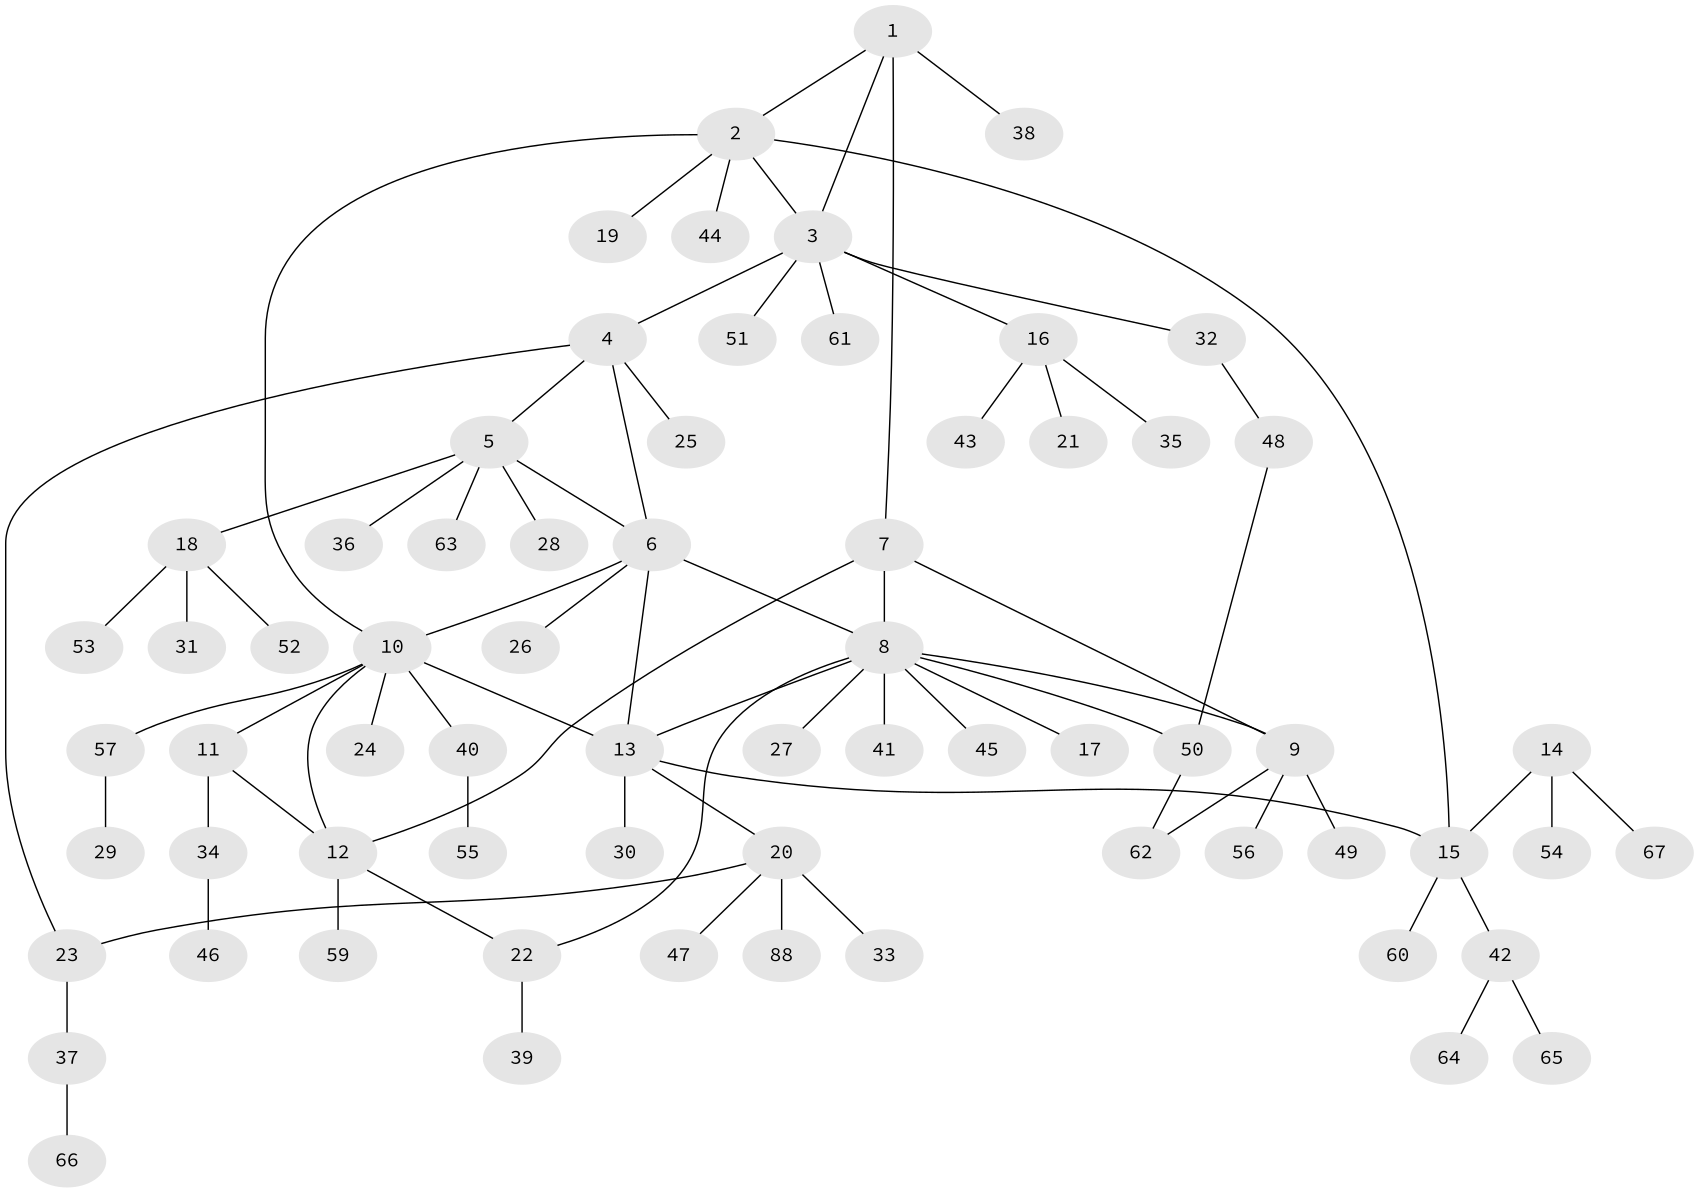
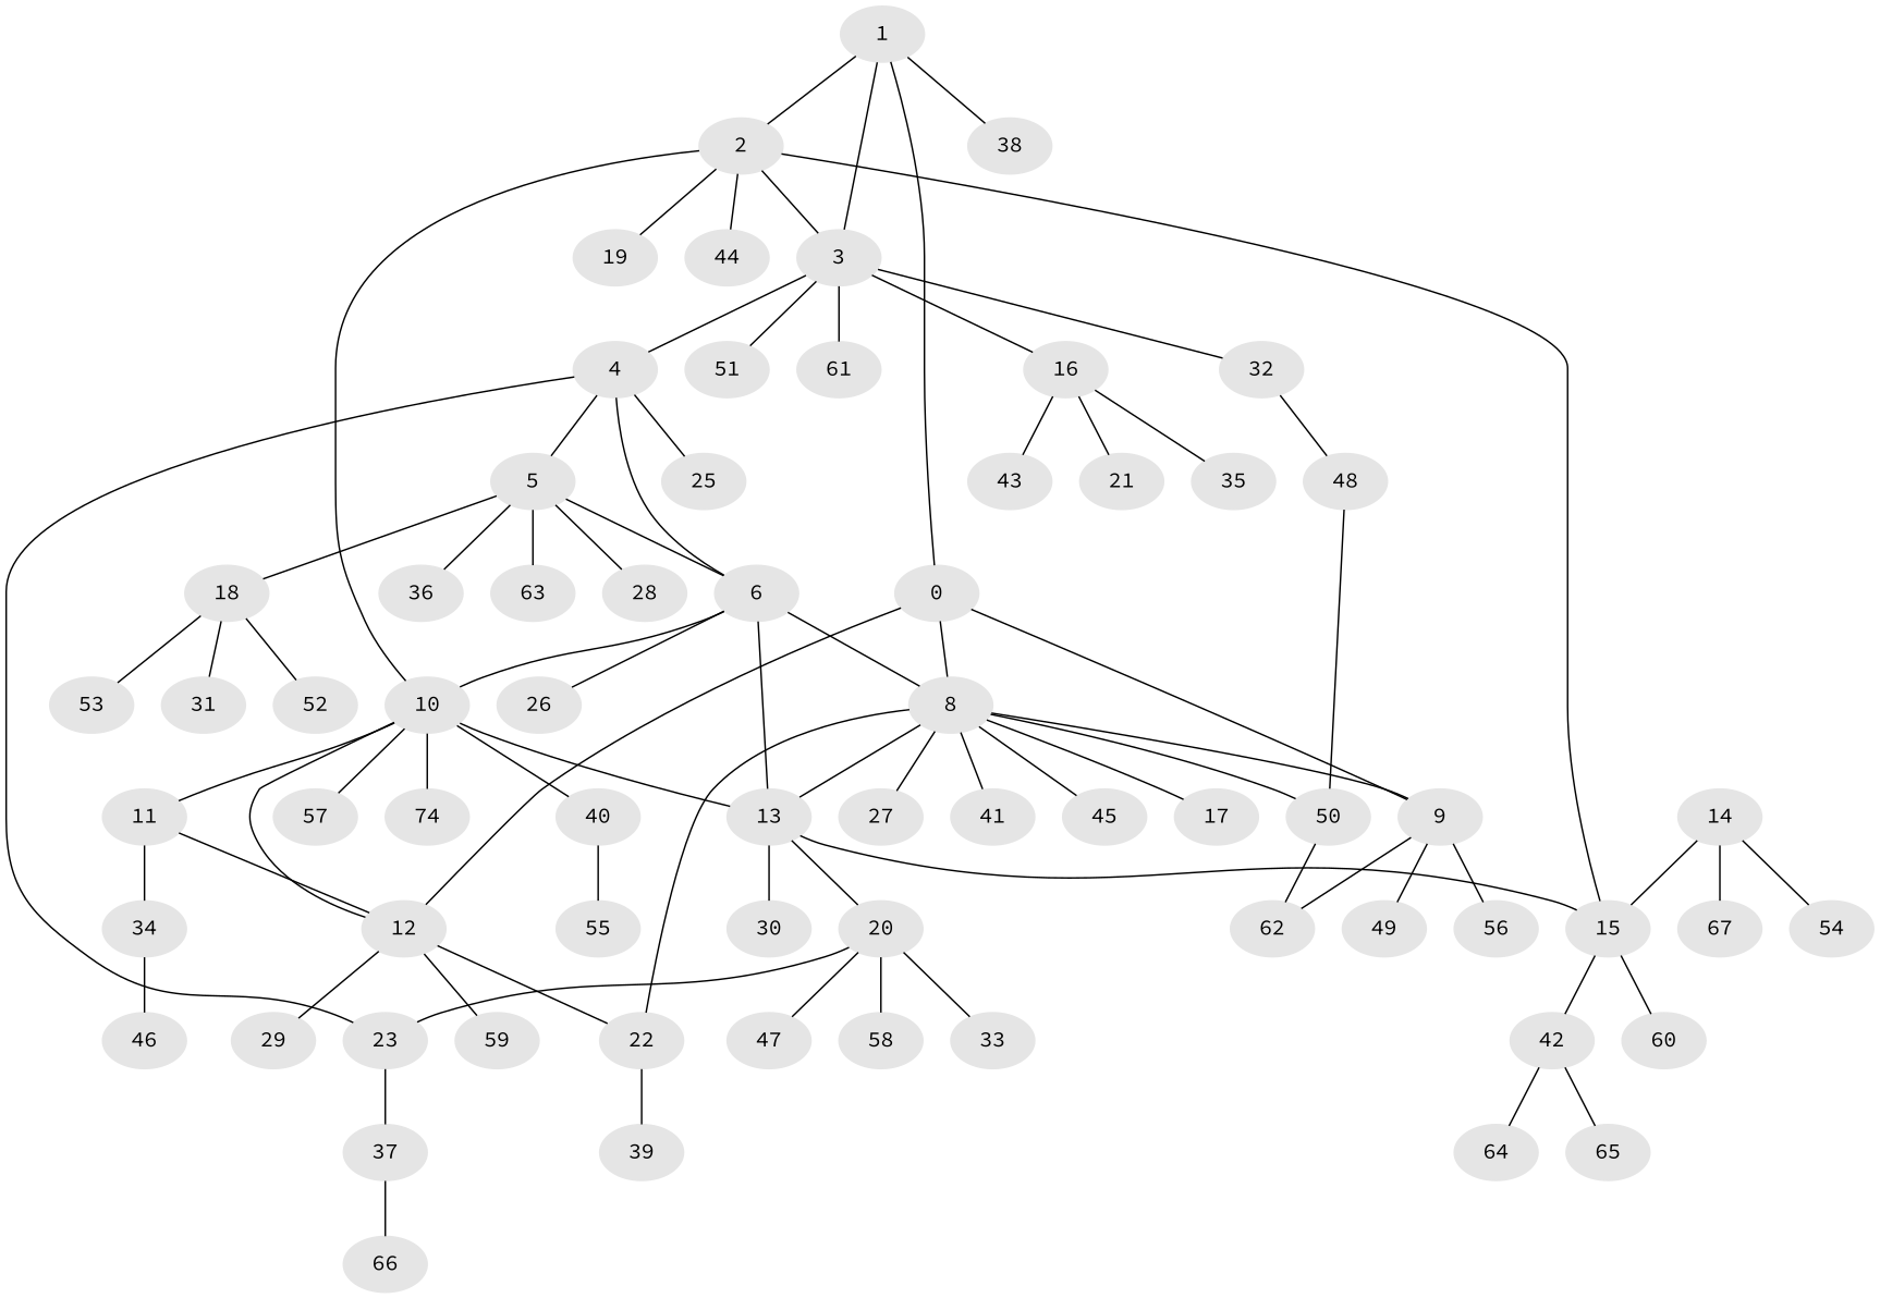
  graph {
    fontname="Source Code Pro"
    node [color=gray90 fontname="Source Code Pro" style=filled]
    edge [fontname="Source Code Pro"]
    1
    2
    3
-   7
+   7 [label=0]
    38
    10
    15
    19
    44
    4
    16
    32
    51
    61
    8
    9
    12
    13
    11
-   24
+   24 [label=74]
    40
    57
    42
    60
    5
    6
    25
    23
    21
    35
    43
    48
    18
    28
    36
    63
    26
    20
    33
    47
-   58 [label=88]
+   58
    31
    52
    53
    17
    22
    27
    41
    45
    50
    30
    49
    56
    62
    29
    59
    39
    34
    55
    46
    14
    54
    67
    64
    65
    37
    66
    1 -- 2
    1 -- 3
    1 -- 7
    1 -- 38
    2 -- 3
    2 -- 10
    2 -- 15
    2 -- 19
    2 -- 44
    3 -- 4
    3 -- 16
    3 -- 32
    3 -- 51
    3 -- 61
    7 -- 8
    7 -- 9
    7 -- 12
    10 -- 12
    10 -- 13
    10 -- 11
    10 -- 24
    10 -- 40
    10 -- 57
    15 -- 42
    15 -- 60
    4 -- 5
    4 -- 6
    4 -- 25
    4 -- 23
    16 -- 21
    16 -- 35
    16 -- 43
    32 -- 48
    8 -- 9
    8 -- 13
    8 -- 17
    8 -- 22
    8 -- 27
    8 -- 41
    8 -- 45
    8 -- 50
    9 -- 49
    9 -- 56
    9 -- 62
    12 -- 22
-   57 -- 29
+   12 -- 29
    12 -- 59
    13 -- 15
    13 -- 20
    13 -- 30
    11 -- 12
    11 -- 34
    40 -- 55
    42 -- 64
    42 -- 65
    5 -- 6
    5 -- 18
    5 -- 28
    5 -- 36
    5 -- 63
    6 -- 10
    6 -- 8
    6 -- 13
    6 -- 26
    23 -- 37
    48 -- 50
    18 -- 31
    18 -- 52
    18 -- 53
    20 -- 23
    20 -- 33
    20 -- 47
    20 -- 58
    22 -- 39
    50 -- 62
    34 -- 46
    14 -- 15
    14 -- 54
    14 -- 67
    37 -- 66
  }
